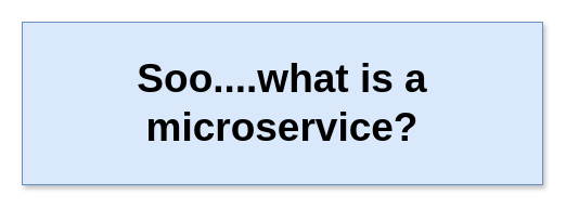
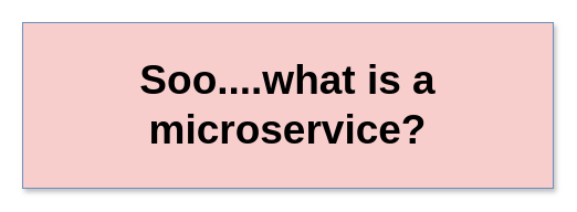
  <mxCell id="0" />
  <mxCell id="1" parent="0" />
- <mxCell id="2" value="Soo....what is a microservice?" style="rounded=0;whiteSpace=wrap;html=1;fillColor=#dae8fc;strokeColor=#6c8ebf;shadow=1;fontSize=37;fontStyle=1" parent="1" vertex="1"><mxGeometry x="20" y="20" width="480" height="150" as="geometry" /></mxCell>
+ <mxCell id="2" value="Soo....what is a microservice?" style="rounded=0;whiteSpace=wrap;html=1;fillColor=#f8cecc;strokeColor=#6c8ebf;shadow=1;fontSize=37;fontStyle=1;" parent="1" vertex="1"><mxGeometry x="20" y="20" width="480" height="150" as="geometry" /></mxCell>
